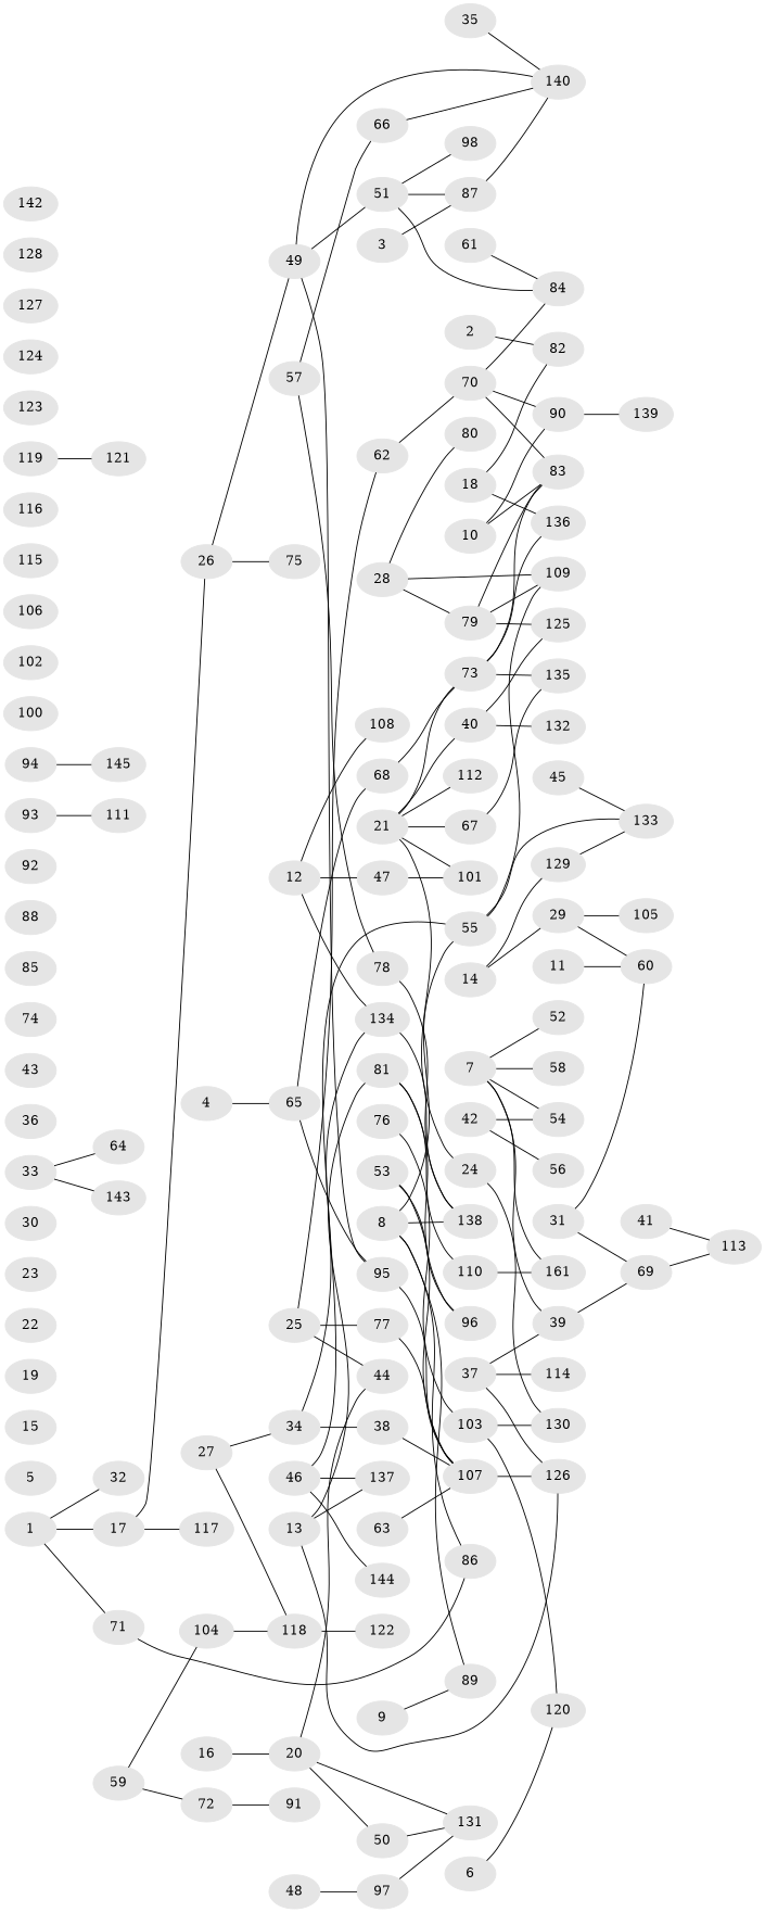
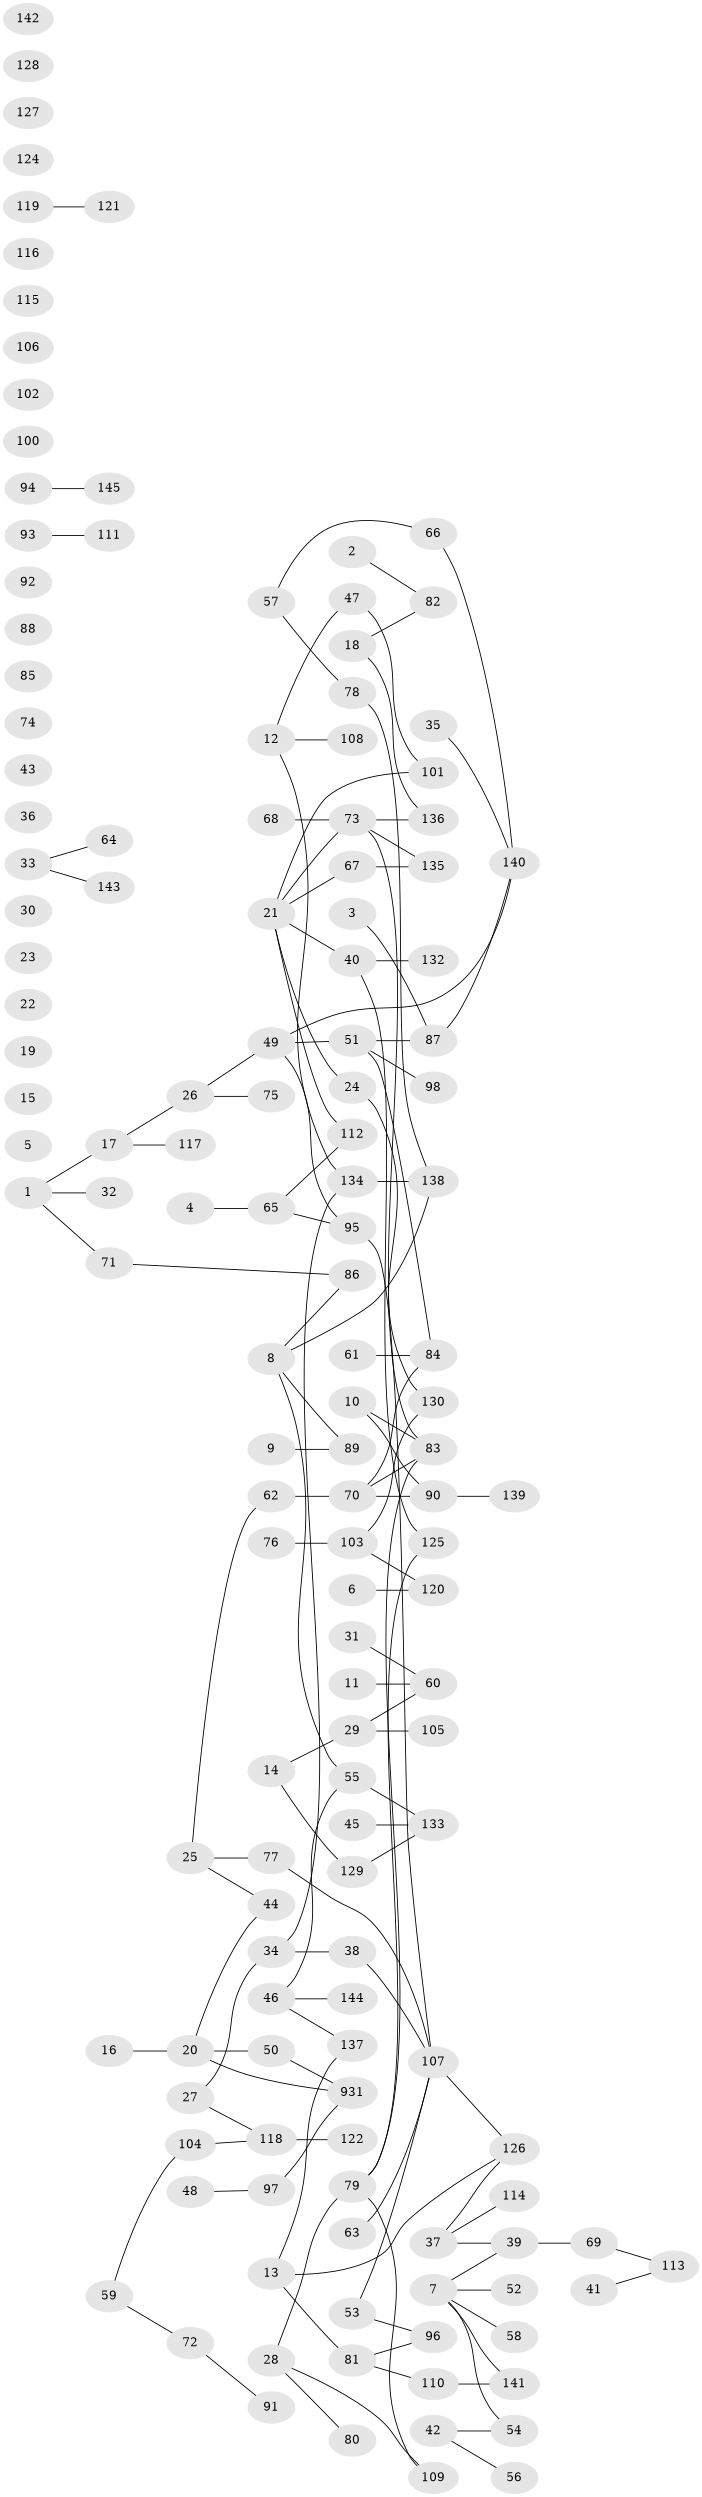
  graph {
    rankdir=LR
    node [color=gray90 style=filled]
    1
    17
    32
    71
    26
    117
    86
    2
    82
    3
    87
    140
    4
    65
    95
    68
    5
    6
    120
    7
    39
    52
    54
    58
-   141 [label=161]
+   141
    69
    8
    55
    89
    138
    109
    133
    9
    10
    83
    90
    139
    11
    60
    12
    47
    108
    134
    101
    13
    81
    126
    137
    96
    110
    14
    29
    129
    105
    15
    16
    20
    44
    50
-   131
+   131 [label=931]
    49
    75
    18
    136
    19
    21
    24
    40
    67
    73
    112
    130
    125
    132
    135
    22
    23
    25
    62
    77
    70
    107
    51
    27
    34
    118
    38
    122
    28
    79
    80
    30
    31
    113
    33
    64
    143
    35
    36
    37
    114
    41
    42
    56
    43
    45
    46
    144
    48
    97
    84
    98
    53
    57
    66
    78
    59
    72
    104
    91
    61
    63
    74
    76
    103
    85
    88
    92
    93
    111
    94
    145
    100
    102
    106
    115
    116
    119
    121
-   123
    124
    127
    128
    142
    1 -- 17
    1 -- 32
    1 -- 71
    17 -- 26
    17 -- 117
    71 -- 86
    26 -- 49
    26 -- 75
    2 -- 82
    3 -- 87
    87 -- 140
    4 -- 65
    65 -- 95
-   65 -- 68
+   65 -- 112
    95 -- 107
    68 -- 73
    6 -- 120
    7 -- 39
    7 -- 52
    7 -- 54
    7 -- 58
    7 -- 141
    39 -- 69
    69 -- 113
    8 -- 86
    8 -- 55
    8 -- 89
    8 -- 138
-   55 -- 109
    55 -- 133
    9 -- 89
    10 -- 83
    10 -- 90
    90 -- 139
    11 -- 60
    12 -- 47
    12 -- 108
    12 -- 134
    47 -- 101
    134 -- 138
    13 -- 81
    13 -- 126
    13 -- 137
    81 -- 96
    81 -- 110
    110 -- 141
    14 -- 29
    14 -- 129
    29 -- 60
    29 -- 105
    129 -- 133
    16 -- 20
    20 -- 44
    20 -- 50
    20 -- 131
    50 -- 131
    49 -- 140
    49 -- 95
    49 -- 51
    18 -- 82
    18 -- 136
    21 -- 101
    21 -- 24
    21 -- 40
    21 -- 67
    21 -- 73
    21 -- 112
    24 -- 130
    40 -- 125
    40 -- 132
    67 -- 135
    73 -- 83
    73 -- 136
    73 -- 135
    25 -- 44
    25 -- 62
    25 -- 77
    62 -- 70
    77 -- 107
    70 -- 83
    70 -- 90
    70 -- 84
    107 -- 126
    51 -- 87
    51 -- 84
    51 -- 98
    27 -- 34
    27 -- 118
    34 -- 134
    34 -- 38
    118 -- 122
    38 -- 107
    28 -- 109
    28 -- 79
    28 -- 80
    79 -- 109
    79 -- 83
    79 -- 125
-   31 -- 69
    31 -- 60
    33 -- 64
    33 -- 143
    35 -- 140
    37 -- 39
    37 -- 126
    37 -- 114
    41 -- 113
    42 -- 54
    42 -- 56
    45 -- 133
    46 -- 55
    46 -- 137
    46 -- 144
    48 -- 97
    97 -- 131
    53 -- 96
    53 -- 107
    57 -- 66
    57 -- 78
    66 -- 140
    78 -- 138
    59 -- 72
    59 -- 104
    72 -- 91
    104 -- 118
    61 -- 84
    63 -- 107
    76 -- 103
    103 -- 120
    103 -- 130
    93 -- 111
    94 -- 145
    119 -- 121
  }
